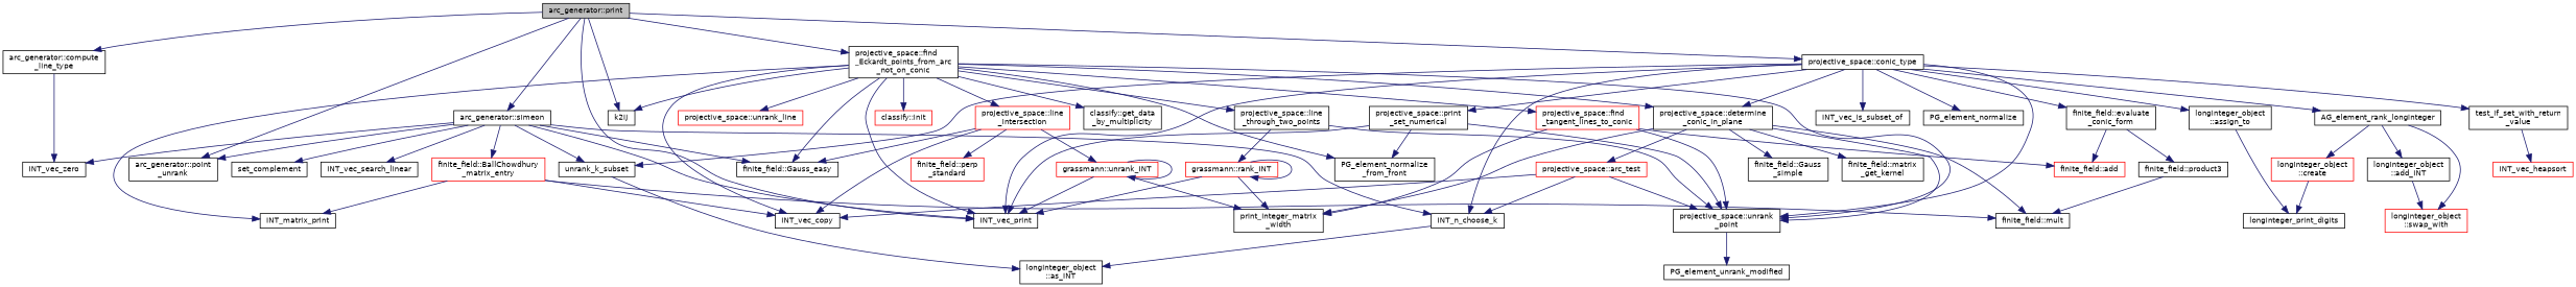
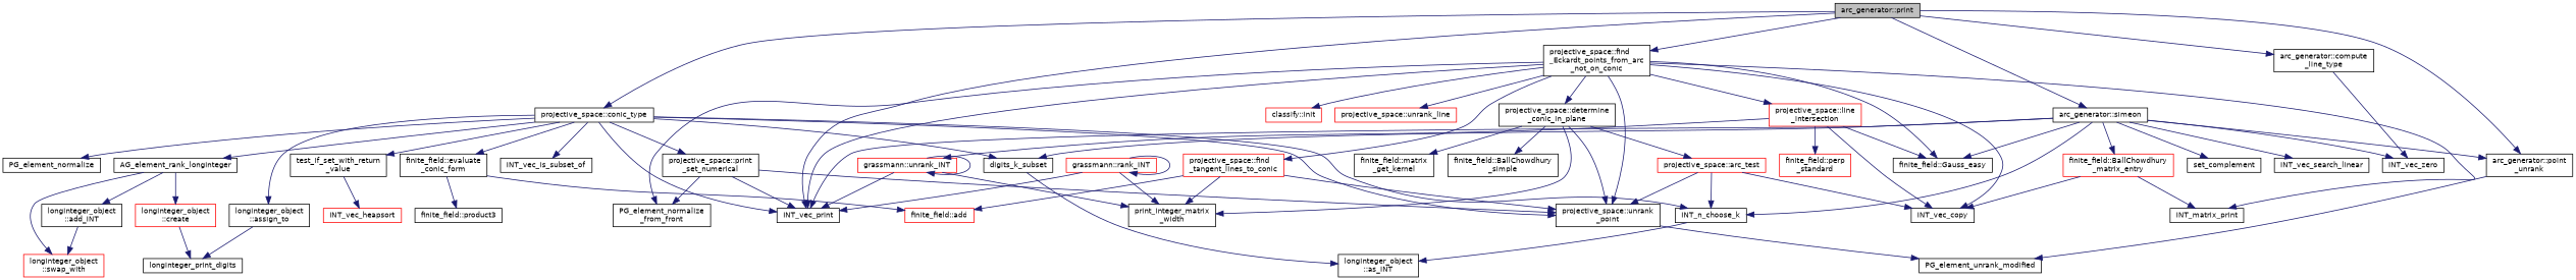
  digraph {
    rankdir=TB
    node [color=black fillcolor=white fontname=Helvetica fontsize=10 shape=record style=filled]
    edge [color=midnightblue fontname=Helvetica fontsize=10 labelfontname=Helvetica labelfontsize=10 style=solid]
    n1 [fillcolor=grey75 fontcolor=black height=0.2 label="arc_generator::print" width=0.4]
    n2 [height=0.2 label="arc_generator::compute\l_line_type" width=0.4]
    n3 [height=0.2 label=INT_vec_print width=0.4]
    n4 [height=0.2 label="arc_generator::point\l_unrank" width=0.4]
    n5 [height=0.2 label="projective_space::conic_type" width=0.4]
    n6 [height=0.2 label="projective_space::find\l_Eckardt_points_from_arc\l_not_on_conic" width=0.4]
-   n7 [height=0.2 label=k2ij width=0.4]
    n8 [height=0.2 label="arc_generator::simeon" width=0.4]
    n9 [height=0.2 label=INT_vec_zero width=0.4]
    n10 [height=0.2 label=PG_element_unrank_modified width=0.4]
    n11 [height=0.2 label="projective_space::print\l_set_numerical" width=0.4]
    n12 [height=0.2 label="projective_space::unrank\l_point" width=0.4]
    n13 [height=0.2 label="test_if_set_with_return\l_value" width=0.4]
    n14 [height=0.2 label=INT_n_choose_k width=0.4]
-   n15 [height=0.2 label=unrank_k_subset width=0.4]
+   n15 [height=0.2 label=digits_k_subset width=0.4]
    n16 [height=0.2 label=INT_vec_is_subset_of width=0.4]
    n17 [height=0.2 label="projective_space::determine\l_conic_in_plane" width=0.4]
    n18 [height=0.2 label=PG_element_normalize width=0.4]
    n19 [height=0.2 label=AG_element_rank_longinteger width=0.4]
    n20 [height=0.2 label="finite_field::evaluate\l_conic_form" width=0.4]
    n21 [height=0.2 label="longinteger_object\l::assign_to" width=0.4]
    n22 [height=0.2 label="PG_element_normalize\l_from_front" width=0.4]
    n23 [height=0.2 label=INT_vec_copy width=0.4]
-   n24 [height=0.2 label="projective_space::line\l_through_two_points" width=0.4]
    n25 [color=red height=0.2 label="projective_space::line\l_intersection" width=0.4]
    n26 [height=0.2 label="finite_field::Gauss_easy" width=0.4]
    n27 [color=red height=0.2 label="classify::init" width=0.4]
-   n28 [height=0.2 label="classify::get_data\l_by_multiplicity" width=0.4]
    n29 [color=red height=0.2 label="projective_space::find\l_tangent_lines_to_conic" width=0.4]
    n30 [color=red height=0.2 label="projective_space::unrank_line" width=0.4]
    n31 [height=0.2 label=INT_matrix_print width=0.4]
    n32 [height=0.2 label=set_complement width=0.4]
    n33 [height=0.2 label=INT_vec_search_linear width=0.4]
    n34 [color=red height=0.2 label="finite_field::BallChowdhury\l_matrix_entry" width=0.4]
    n35 [color=red height=0.2 label=INT_vec_heapsort width=0.4]
    n36 [height=0.2 label="longinteger_object\l::as_INT" width=0.4]
    n37 [color=red height=0.2 label="projective_space::arc_test" width=0.4]
    n38 [height=0.2 label="print_integer_matrix\l_width" width=0.4]
-   n39 [height=0.2 label="finite_field::mult" width=0.4]
-   n40 [height=0.2 label="finite_field::Gauss\l_simple" width=0.4]
+   n40 [height=0.2 label="finite_field::BallChowdhury\l_simple" width=0.4]
    n41 [height=0.2 label="finite_field::matrix\l_get_kernel" width=0.4]
    n42 [color=red height=0.2 label="longinteger_object\l::create" width=0.4]
    n43 [height=0.2 label="longinteger_object\l::add_INT" width=0.4]
    n44 [color=red height=0.2 label="longinteger_object\l::swap_with" width=0.4]
    n45 [height=0.2 label="finite_field::product3" width=0.4]
    n46 [color=red height=0.2 label="finite_field::add" width=0.4]
    n47 [height=0.2 label=longinteger_print_digits width=0.4]
    n48 [color=red height=0.2 label="grassmann::rank_INT" width=0.4]
    n49 [color=red height=0.2 label="grassmann::unrank_INT" width=0.4]
    n50 [color=red height=0.2 label="finite_field::perp\l_standard" width=0.4]
    n1 -> n2
    n1 -> n3
    n1 -> n4
    n1 -> n5
    n1 -> n6
-   n1 -> n7
    n1 -> n8
    n2 -> n9
+   n4 -> n10
    n5 -> n3
    n5 -> n11
    n5 -> n12
    n5 -> n13
    n5 -> n14
    n5 -> n15
    n5 -> n16
-   n5 -> n17
    n5 -> n18
    n5 -> n19
    n5 -> n20
    n5 -> n21
    n6 -> n3
-   n6 -> n7
    n6 -> n12
    n6 -> n17
    n6 -> n22
    n6 -> n23
-   n6 -> n24
    n6 -> n25
    n6 -> n26
    n6 -> n27
-   n6 -> n28
    n6 -> n29
    n6 -> n30
    n6 -> n31
    n8 -> n3
    n8 -> n4
    n8 -> n9
    n8 -> n14
    n8 -> n15
    n8 -> n26
    n8 -> n32
    n8 -> n33
    n8 -> n34
    n11 -> n3
    n11 -> n12
    n11 -> n22
    n12 -> n10
    n13 -> n35
    n14 -> n36
    n15 -> n36
    n17 -> n12
    n17 -> n37
    n17 -> n38
-   n17 -> n39
    n17 -> n40
    n17 -> n41
    n19 -> n42
    n19 -> n43
    n19 -> n44
    n20 -> n45
    n20 -> n46
    n21 -> n47
-   n24 -> n12
-   n24 -> n48
    n25 -> n23
    n25 -> n26
    n25 -> n49
    n25 -> n50
    n29 -> n12
    n29 -> n38
    n29 -> n46
    n34 -> n23
    n34 -> n31
-   n34 -> n39
    n37 -> n12
    n37 -> n14
    n37 -> n23
    n42 -> n47
    n43 -> n44
-   n45 -> n39
    n48 -> n3
    n48 -> n38
    n48 -> n48
    n49 -> n3
    n49 -> n38
    n49 -> n49
  }
